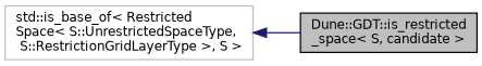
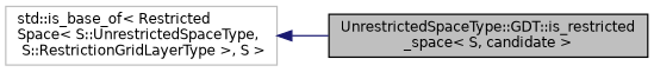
  digraph {
    rankdir=LR
    node [fontname=Helvetica fontsize=10 shape=record style=filled]
-   n1 [color=black fillcolor=grey75 fontcolor=black height=0.2 label="Dune::GDT::is_restricted\l_space\< S, candidate \>" width=0.4]
+   n1 [color=black fillcolor=grey75 fontcolor=black height=0.2 label="UnrestrictedSpaceType::GDT::is_restricted\l_space\< S, candidate \>" width=0.4]
    n2 [color=grey75 fillcolor=white height=0.2 label="std::is_base_of\< Restricted\lSpace\< S::UnrestrictedSpaceType,\l S::RestrictionGridLayerType \>, S \>" width=0.4]
    n2 -> n1 [color=midnightblue dir=back fontname=Helvetica fontsize=10 labelfontname=Helvetica labelfontsize=10 style=solid]
  }
